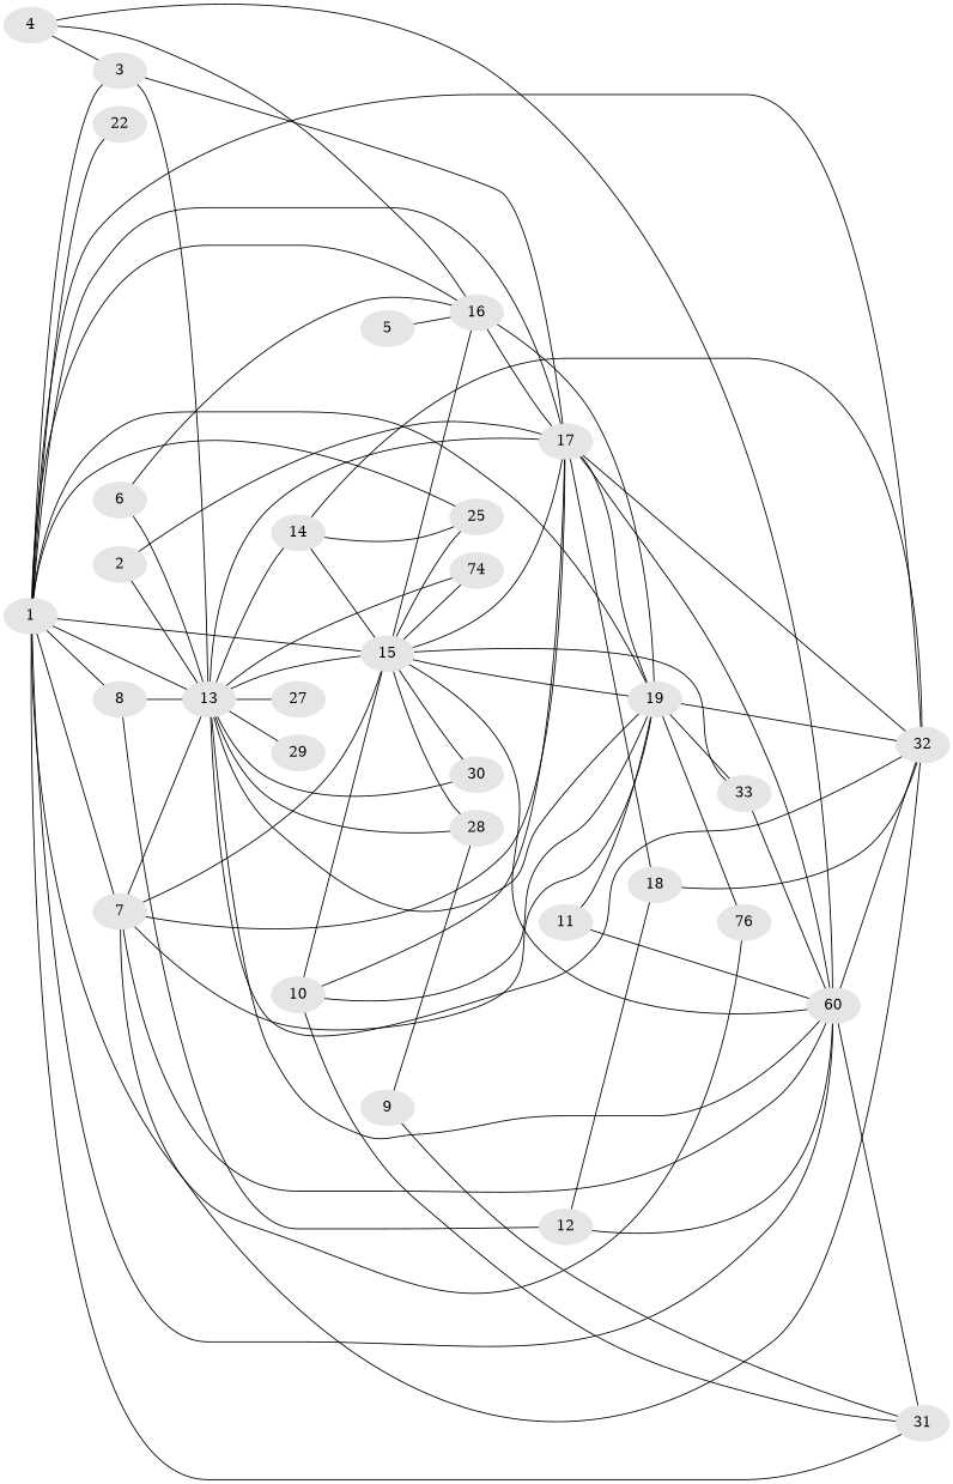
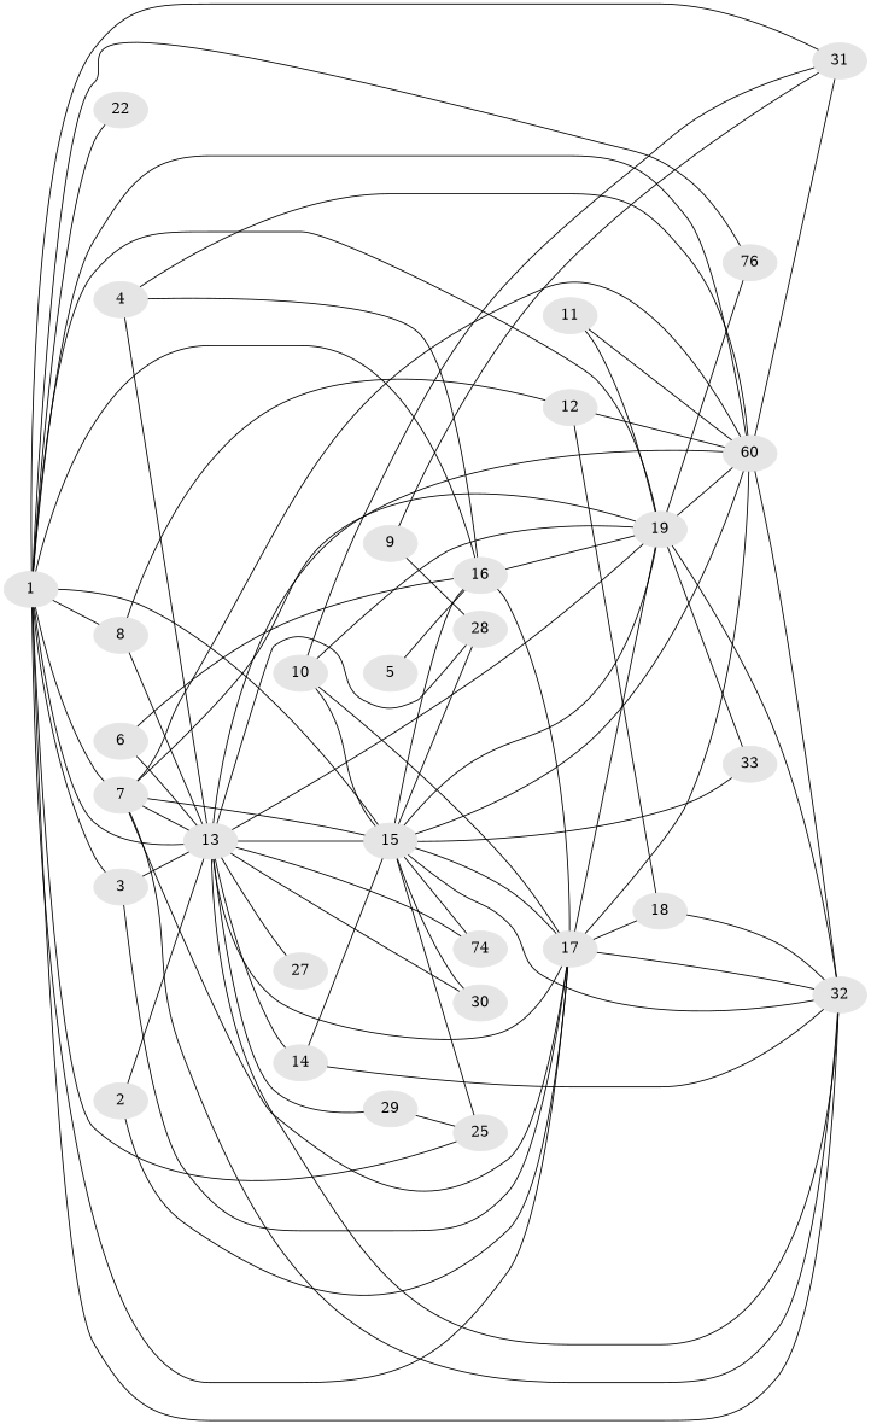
  graph {
    rankdir=LR
    node [color=gray90 style=filled]
    edge [weight=1.0]
    1
    3
    7
    8
    13
    15
    16
    17
    19
    n10 [label=60]
    22
    25
    n13 [label=76]
    31
    32
    12
    n17 [label=74]
    27
    28
    29
    30
    14
    33
    18
    2
    4
    5
    6
    9
    10
    11
    1 -- 3
    1 -- 7 [weight=2.0]
    1 -- 8
    1 -- 13 [weight=3.0]
    1 -- 15 [weight=4.0]
    1 -- 16
    1 -- 17 [weight=3.0]
    1 -- 19 [weight=3.0]
    1 -- n10 [weight=5.0]
    1 -- 22
    1 -- 25
    1 -- n13
    1 -- 31
    1 -- 32 [weight=2.0]
    3 -- 13
    3 -- 17
    7 -- 13
    7 -- 15
    7 -- 17 [weight=3.0]
    7 -- 19
    7 -- n10 [weight=2.0]
    7 -- 32
    8 -- 13
    8 -- 12
    13 -- 15
    13 -- 17
    13 -- 19
    13 -- n10 [weight=2.0]
    13 -- 32
    13 -- n17
    13 -- 27 [weight=2.0]
    13 -- 28
    13 -- 29
    13 -- 30
    13 -- 14
    15 -- 16
    15 -- 17
    15 -- 19 [weight=2.0]
    15 -- n10 [weight=3.0]
    15 -- 25
+   15 -- 32 [weight=2.0]
    15 -- n17
    15 -- 28
    15 -- 30
    15 -- 33
    16 -- 17
    16 -- 19 [weight=3.0]
    17 -- 19
    17 -- n10 [weight=3.0]
    17 -- 32
    17 -- 18
-   33 -- n10 [weight=3.0]
+   19 -- n10 [weight=3.0]
    19 -- n13
    19 -- 32
    19 -- 33
    n10 -- 31
    n10 -- 32 [weight=3.0]
    12 -- n10
    12 -- 18
    14 -- 15
-   14 -- 25
+   29 -- 25
    14 -- 32 [weight=2.0]
    18 -- 32
    2 -- 13
    2 -- 17
-   4 -- 3
+   4 -- 13
    4 -- 16
    4 -- n10
    5 -- 16
    6 -- 13
    6 -- 16
    9 -- 31
    9 -- 28
    10 -- 15
    10 -- 17
    10 -- 19
    10 -- 31
    11 -- 19
    11 -- n10
  }
